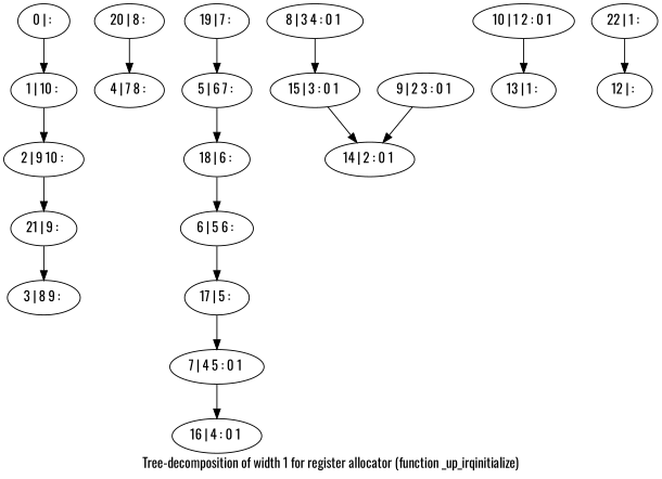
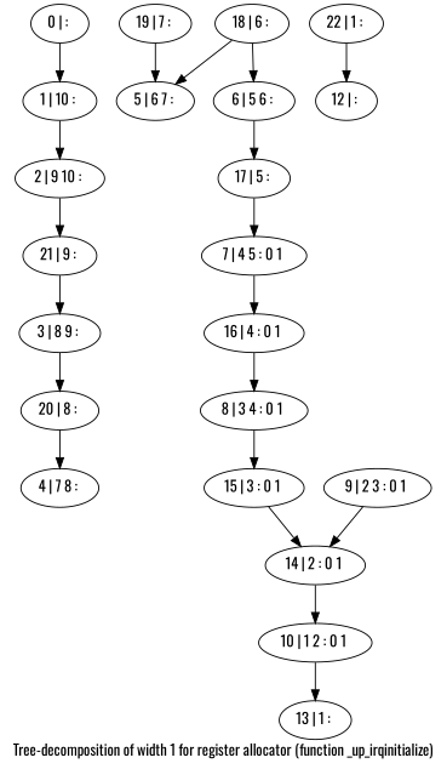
  digraph {
    fontname=Oswald
    label="Tree-decomposition of width 1 for register allocator (function _up_irqinitialize)"
    node [fontname=Oswald]
    edge [fontname=Oswald]
    n1 [label="0 | : "]
    n2 [label="1 | 10 : "]
    n3 [label="2 | 9 10 : "]
    n4 [label="21 | 9 : "]
    n5 [label="3 | 8 9 : "]
    n6 [label="20 | 8 : "]
    n7 [label="4 | 7 8 : "]
    n8 [label="19 | 7 : "]
    n9 [label="5 | 6 7 : "]
    n10 [label="18 | 6 : "]
    n11 [label="6 | 5 6 : "]
    n12 [label="17 | 5 : "]
    n13 [label="7 | 4 5 : 0 1 "]
    n14 [label="16 | 4 : 0 1 "]
    n15 [label="8 | 3 4 : 0 1 "]
    n16 [label="15 | 3 : 0 1 "]
    n17 [label="14 | 2 : 0 1 "]
    n18 [label="9 | 2 3 : 0 1 "]
    n19 [label="10 | 1 2 : 0 1 "]
    n20 [label="13 | 1 : "]
    n21 [label="22 | 1 : "]
    n22 [label="12 | : "]
    n1 -> n2
    n2 -> n3
    n3 -> n4
    n4 -> n5
+   n5 -> n6
    n6 -> n7
    n8 -> n9
-   n9 -> n10
+   n10 -> n9
    n10 -> n11
    n11 -> n12
    n12 -> n13
    n13 -> n14
+   n14 -> n15
    n15 -> n16
    n16 -> n17
+   n17 -> n19
    n18 -> n17
    n19 -> n20
    n21 -> n22
  }
